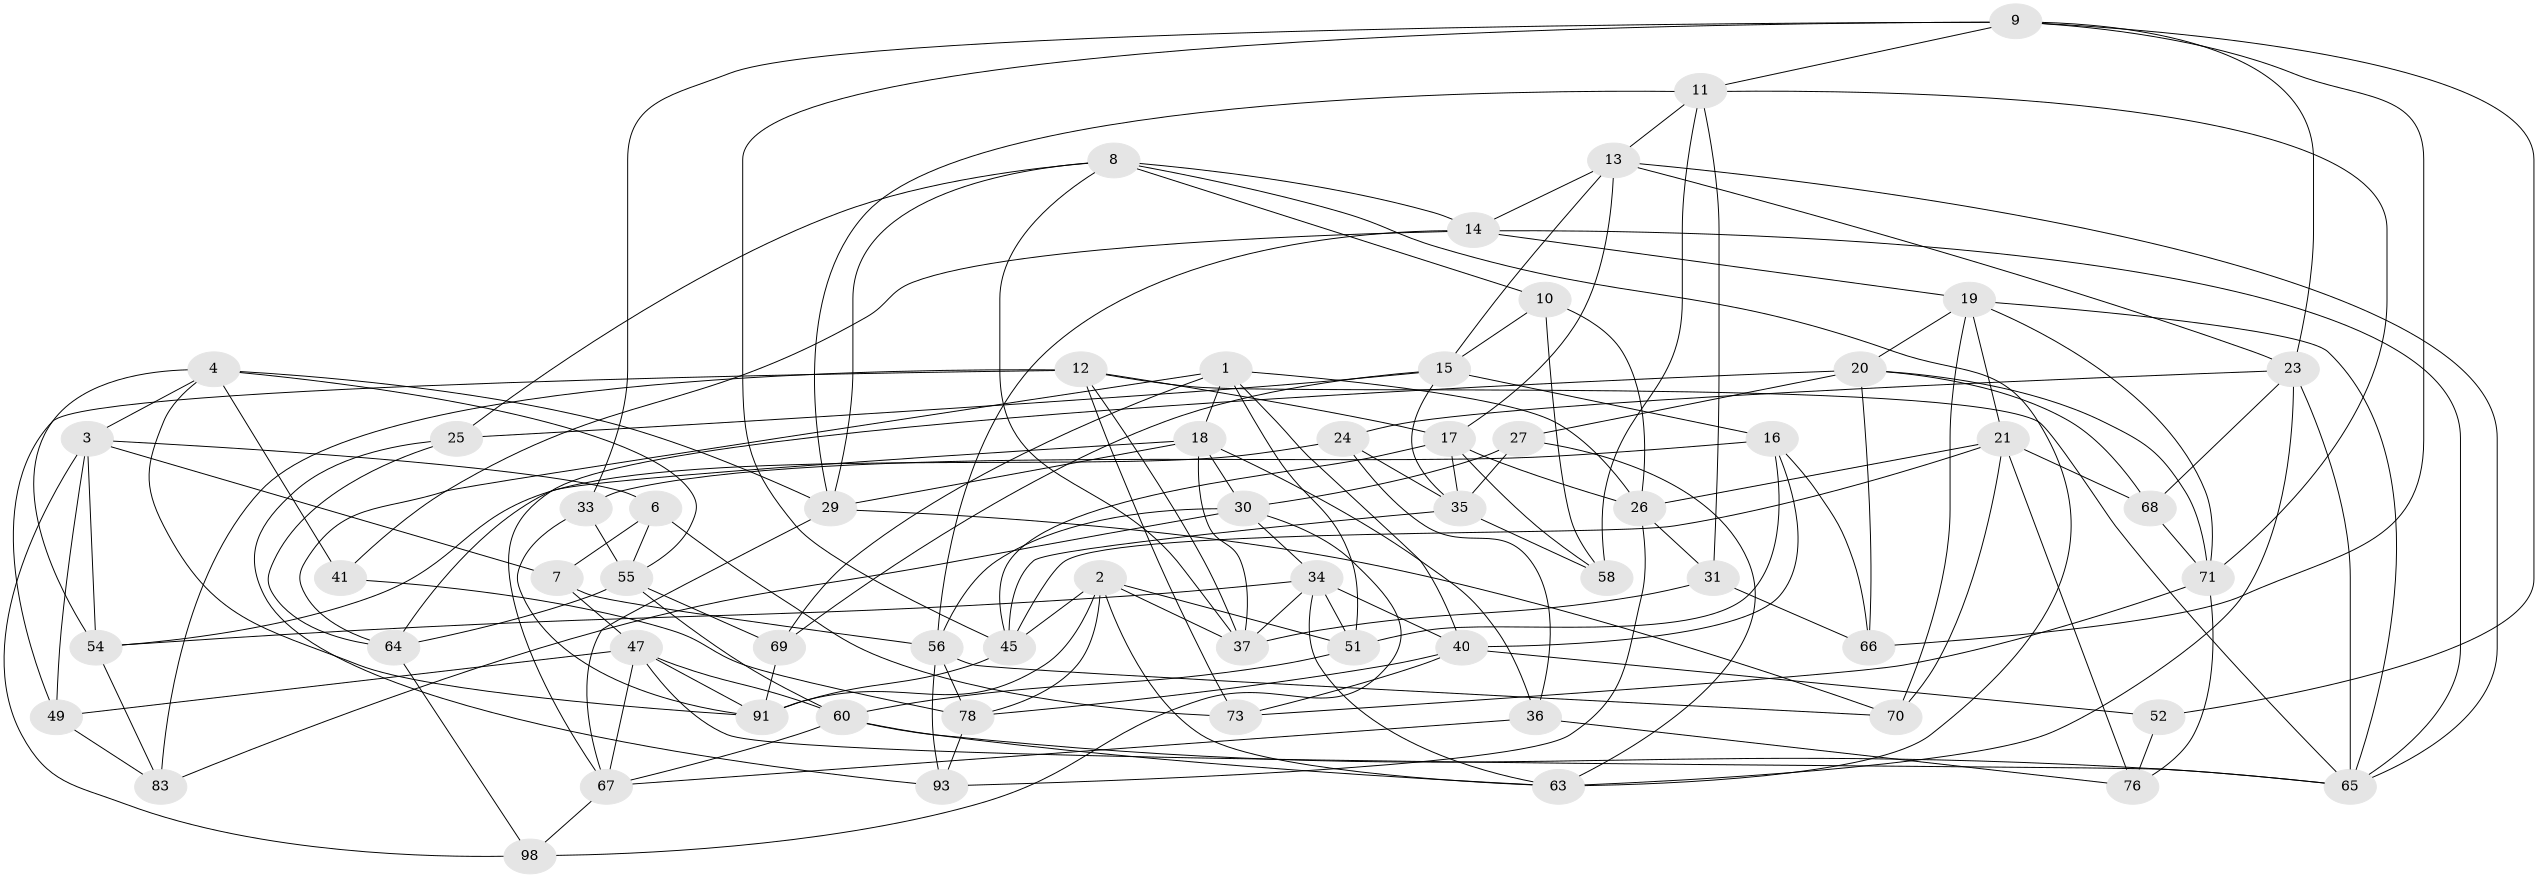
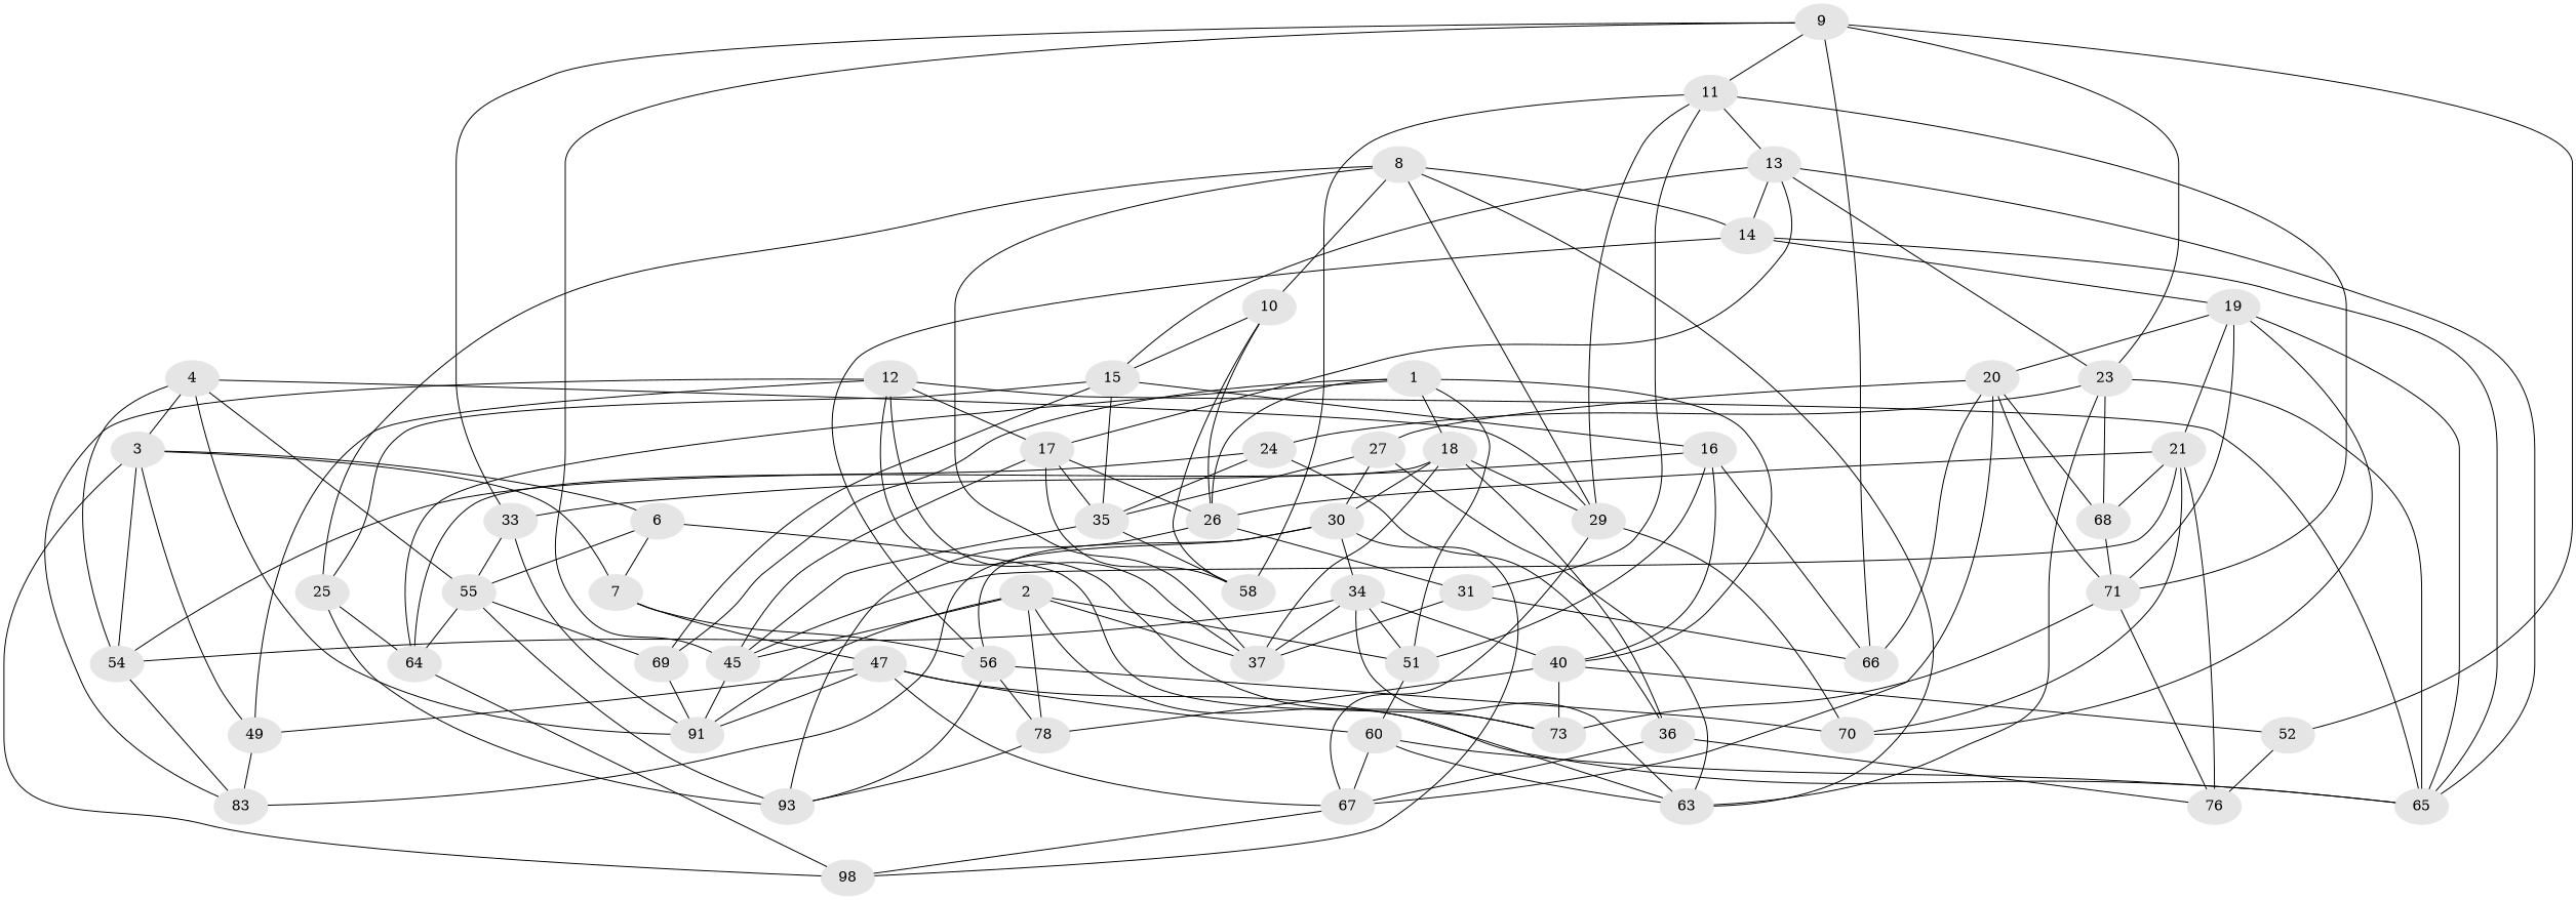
  graph {
    node [color=gray90 style=filled]
    1 [super="+5"]
    18 [super="+44"]
    26 [super="+72"]
    40 [super="+46"]
    51 [super="+92"]
    n6 [label=69]
    64 [super="+82"]
    37 [super="+95"]
    29 [super="+39"]
    30 [super="+69"]
    36
    31
    n13 [label=93]
    78 [super="+86"]
    73
    52
    60 [super="+84"]
    91 [super="+100"]
    98
    2 [super="+32"]
    45 [super="+53"]
    63 [super="+77"]
    3 [super="+22"]
    6
    7
    49
    54 [super="+89"]
    55 [super="+75"]
    47 [super="+99"]
    56 [super="+81"]
    83
    4 [super="+62"]
-   41
    70
    67 [super="+87"]
    65 [super="+85"]
    8 [super="+59"]
    10
    14 [super="+57"]
    25
    15 [super="+79"]
    58
    19 [super="+50"]
    9 [super="+80"]
    11 [super="+28"]
    23 [super="+74"]
    33
    66
    13 [super="+90"]
    71 [super="+88"]
    68
    24
    76
    16 [super="+42"]
    35 [super="+94"]
    17 [super="+48"]
    12 [super="+93"]
    20 [super="+97"]
    21 [super="+38"]
    34 [super="+43"]
    27
    1 -- 18
    1 -- 26
    1 -- 40
    1 -- 51
    1 -- n6
    1 -- 64
    18 -- 64
    18 -- 37
    18 -- 29
    18 -- 30
    18 -- 36
    26 -- 31
    26 -- n13
    40 -- 78
    40 -- 73
    40 -- 52
    51 -- 60
    n6 -- 91
    64 -- 98
    29 -- 70
    29 -- 67
    30 -- 98
    30 -- 56
    30 -- 83
    30 -- 34
    36 -- 67
    36 -- 76
    31 -- 37
    31 -- 66
    78 -- n13
    52 -- 76
    60 -- 63
    60 -- 67
    60 -- 65
    2 -- 51
    2 -- 37
    2 -- 78
    2 -- 91
    2 -- 45
    2 -- 63
    45 -- 91
    3 -- 98
    3 -- 6
    3 -- 7
    3 -- 49
    3 -- 54 [weight=2]
    6 -- 73
    6 -- 7
    6 -- 55
    7 -- 47
    7 -- 56
    49 -- 83
    54 -- 83
    55 -- n6
    55 -- 64
-   55 -- 60
+   55 -- n13
    47 -- 60
    47 -- 91
    47 -- 49
    47 -- 67
    47 -- 65
    56 -- n13
    56 -- 78
    56 -- 70
    4 -- 29
    4 -- 91
    4 -- 3
    4 -- 54
    4 -- 55
-   4 -- 41
-   41 -- 78 [weight=2]
    67 -- 98
    8 -- 37
    8 -- 29
    8 -- 63
    8 -- 10
    8 -- 14
    8 -- 25
    10 -- 26
    10 -- 15
    10 -- 58
    14 -- 56
-   14 -- 41
    14 -- 65
    14 -- 19
    25 -- 64
    25 -- n13
    15 -- n6
    15 -- 25
    15 -- 16
    15 -- 35
    19 -- 70
    19 -- 65
    19 -- 71
    19 -- 20
    19 -- 21
    9 -- 52
    9 -- 45
    9 -- 11
    9 -- 23
    9 -- 33
    9 -- 66
    11 -- 29
    11 -- 31
    11 -- 58
    11 -- 13
    11 -- 71
    23 -- 63
    23 -- 65
    23 -- 68
    23 -- 24
    33 -- 91
    33 -- 55
    13 -- 65
    13 -- 14
    13 -- 15
    13 -- 23
    13 -- 17
    71 -- 73
    71 -- 76
    68 -- 71
    24 -- 36
    24 -- 54
    24 -- 35
    16 -- 40
    16 -- 51 [weight=2]
    16 -- 33
    16 -- 66
    35 -- 45
    35 -- 58
    17 -- 26
    17 -- 45
    17 -- 58
    17 -- 35
    12 -- 37
    12 -- 73
    12 -- 49
    12 -- 83
    12 -- 65
    12 -- 17
    20 -- 67
    20 -- 66
    20 -- 71
    20 -- 68
    20 -- 27
    21 -- 26
    21 -- 45
    21 -- 70
    21 -- 68
    21 -- 76
    34 -- 40
    34 -- 51
    34 -- 37
    34 -- 63
    34 -- 54
    27 -- 30
    27 -- 63
    27 -- 35
  }
